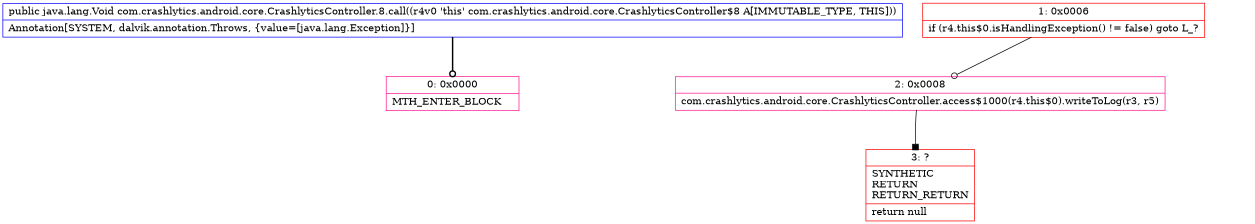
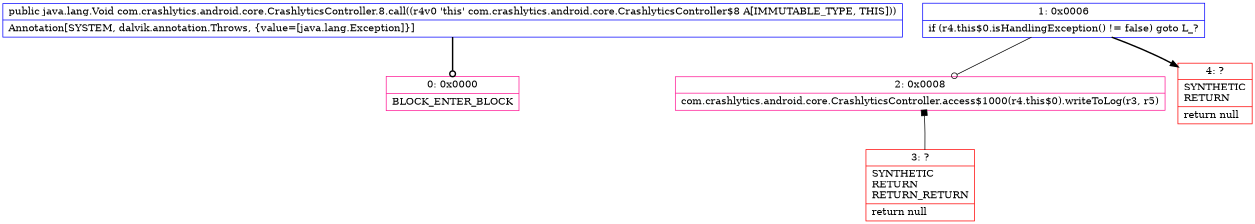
  digraph {
    node [color=deeppink shape=record]
    edge [arrowhead=odot style=solid]
-   n1 [label="{0\:\ 0x0000|MTH_ENTER_BLOCK\l}"]
-   n2 [color=red label="{1\:\ 0x0006|if (r4.this$0.isHandlingException() != false) goto L_?\l}"]
+   n1 [label="{0\:\ 0x0000|BLOCK_ENTER_BLOCK\l}"]
+   n2 [color=blue label="{1\:\ 0x0006|if (r4.this$0.isHandlingException() != false) goto L_?\l}"]
    n3 [label="{2\:\ 0x0008|com.crashlytics.android.core.CrashlyticsController.access$1000(r4.this$0).writeToLog(r3, r5)\l}"]
+   n4 [color=red label="{4\:\ ?|SYNTHETIC\lRETURN\l|return null\l}"]
    n5 [color=red label="{3\:\ ?|SYNTHETIC\lRETURN\lRETURN_RETURN\l|return null\l}"]
    n6 [color=blue label="{public java.lang.Void com.crashlytics.android.core.CrashlyticsController.8.call((r4v0 'this' com.crashlytics.android.core.CrashlyticsController$8 A[IMMUTABLE_TYPE, THIS]))  | Annotation[SYSTEM, dalvik.annotation.Throws, \{value=[java.lang.Exception]\}]\l}"]
    n2 -> n3
-   n3 -> n5 [arrowhead=box]
+   n2 -> n4 [arrowhead=normal style=bold]
+   n5 -> n3 [arrowhead=box]
    n6 -> n1 [style=bold]
  }
